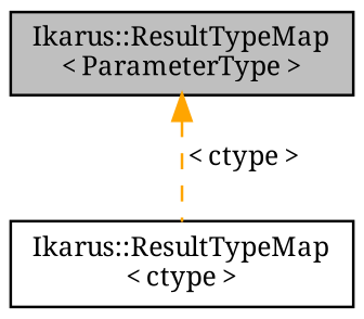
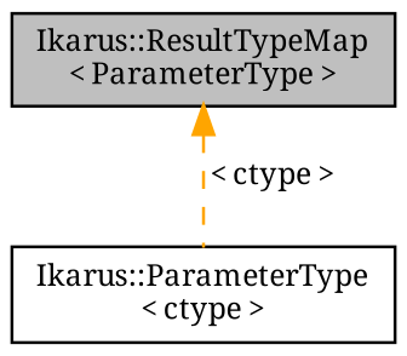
  digraph {
    fontname="Noto Serif"
    node [color=black fontname="Noto Serif" fontsize=10 shape=record style=filled]
    n1 [fillcolor=grey75 fontcolor=black height=0.2 label="Ikarus::ResultTypeMap\l\< ParameterType \>" width=0.4]
-   n2 [fillcolor=white height=0.2 label="Ikarus::ResultTypeMap\l\< ctype \>" width=0.4]
+   n2 [fillcolor=white height=0.2 label="Ikarus::ParameterType\l\< ctype \>" width=0.4]
    n1 -> n2 [color=orange dir=back fontname="Noto Serif" fontsize=10 label=" \< ctype \>" labelfontname=Helvetica labelfontsize=10 style=dashed]
  }
